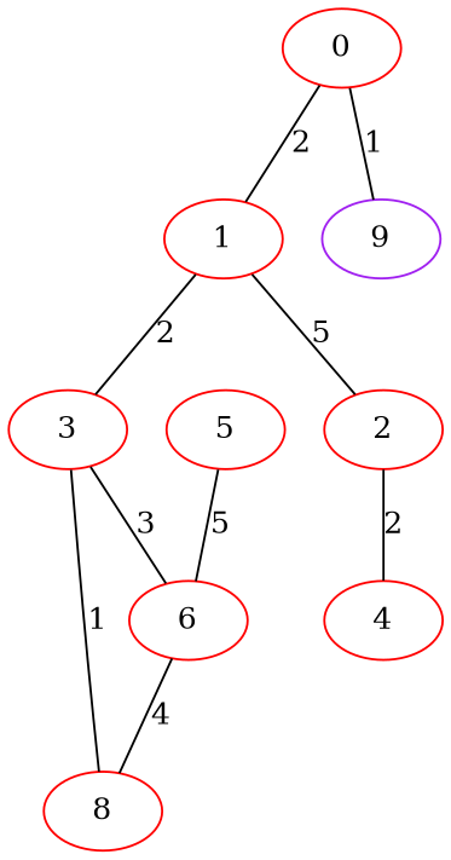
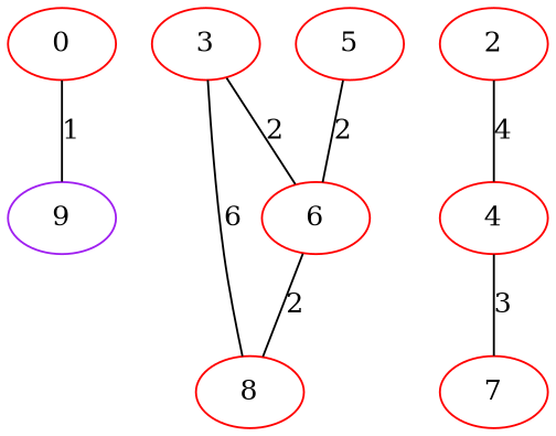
  graph {
    node [color=red weight=1]
    0
-   1
    9 [color=purple weight=4]
    3
    2
    6
    8
    4
+   7
    5
-   0 -- 1 [label=2]
    0 -- 9 [label=1]
-   1 -- 3 [label=2]
-   1 -- 2 [label=5]
-   3 -- 6 [label=3]
-   3 -- 8 [label=1]
-   2 -- 4 [label=2]
-   6 -- 8 [label=4]
-   5 -- 6 [label=5]
+   3 -- 6 [label=2]
+   3 -- 8 [label=6]
+   2 -- 4 [label=4]
+   6 -- 8 [label=2]
+   4 -- 7 [label=3]
+   5 -- 6 [label=2]
  }
